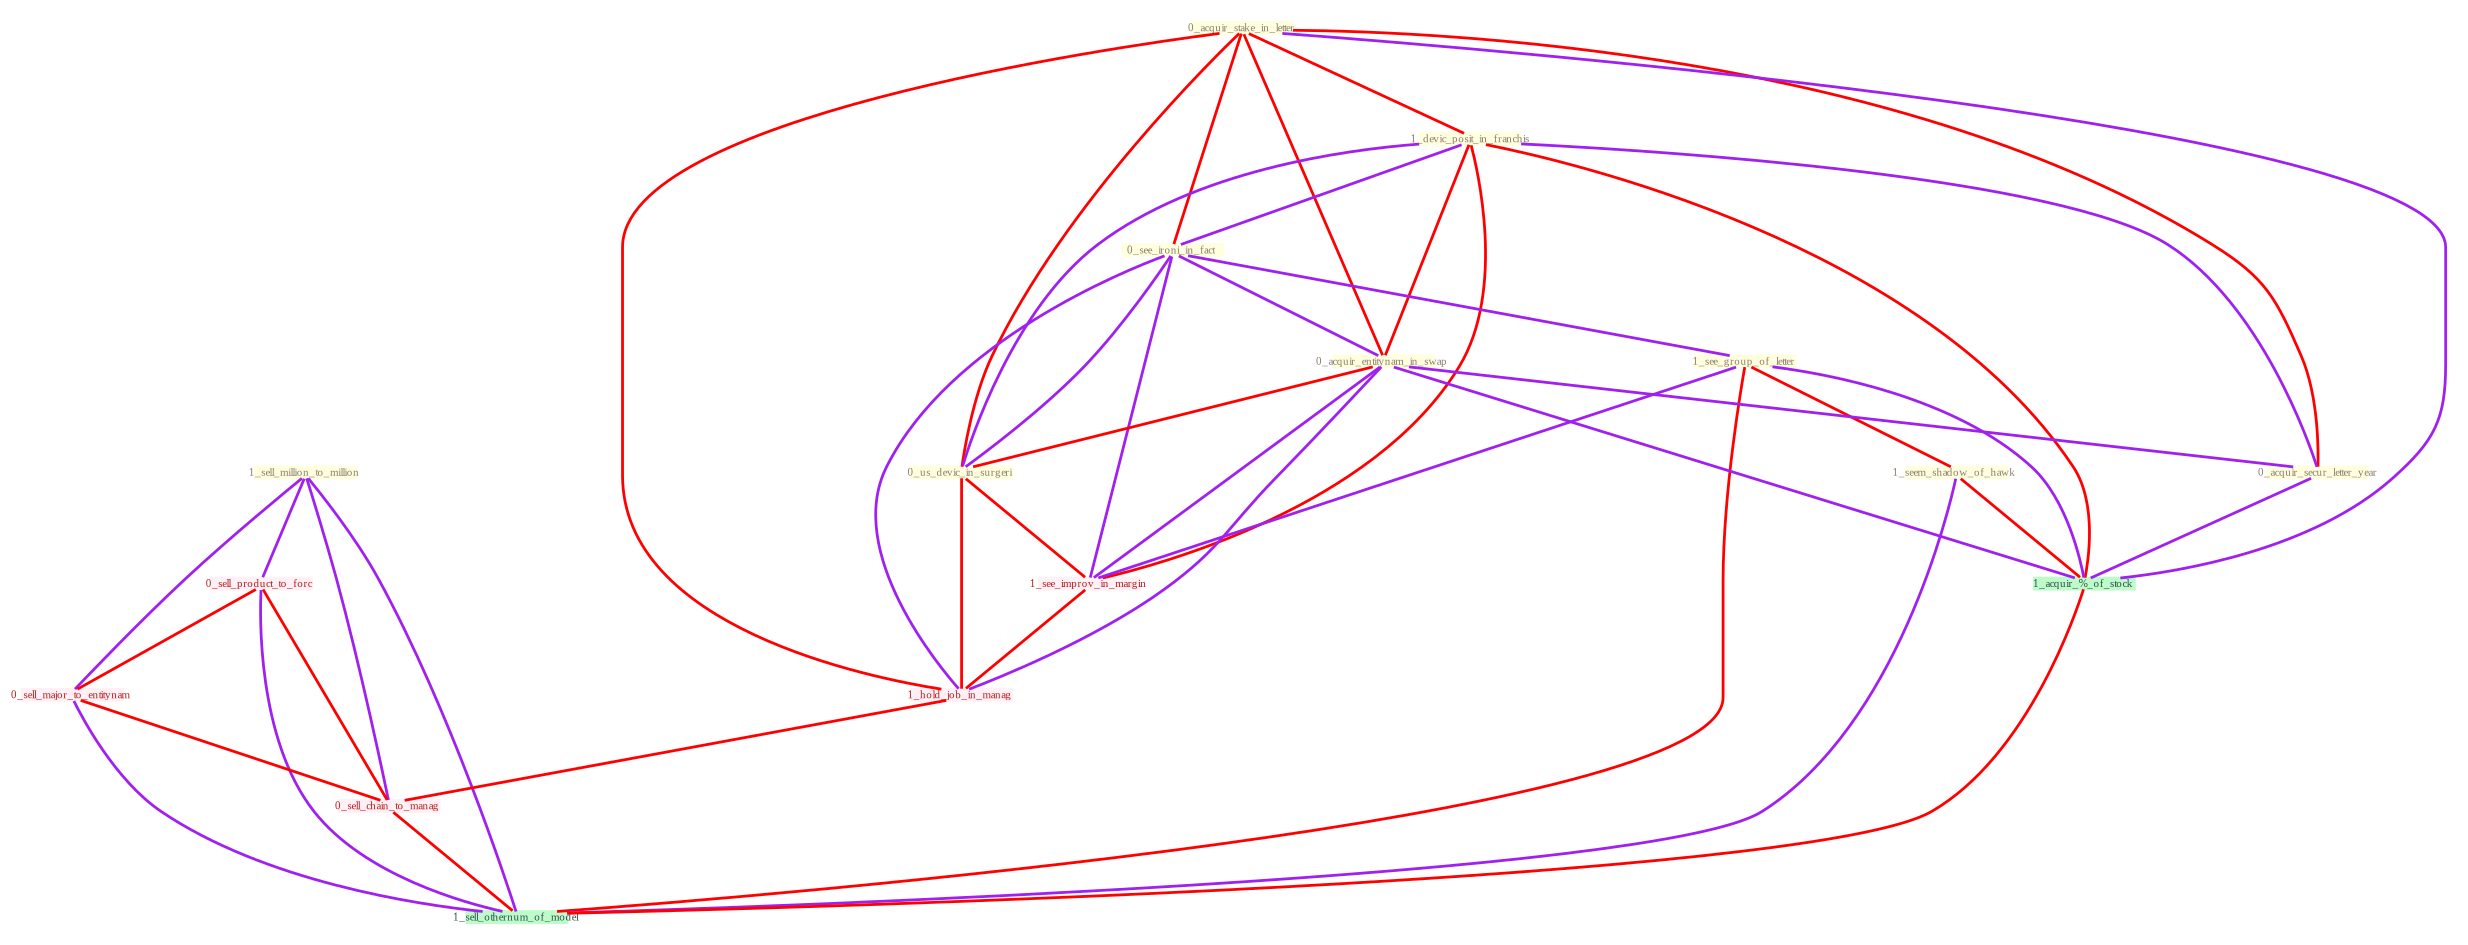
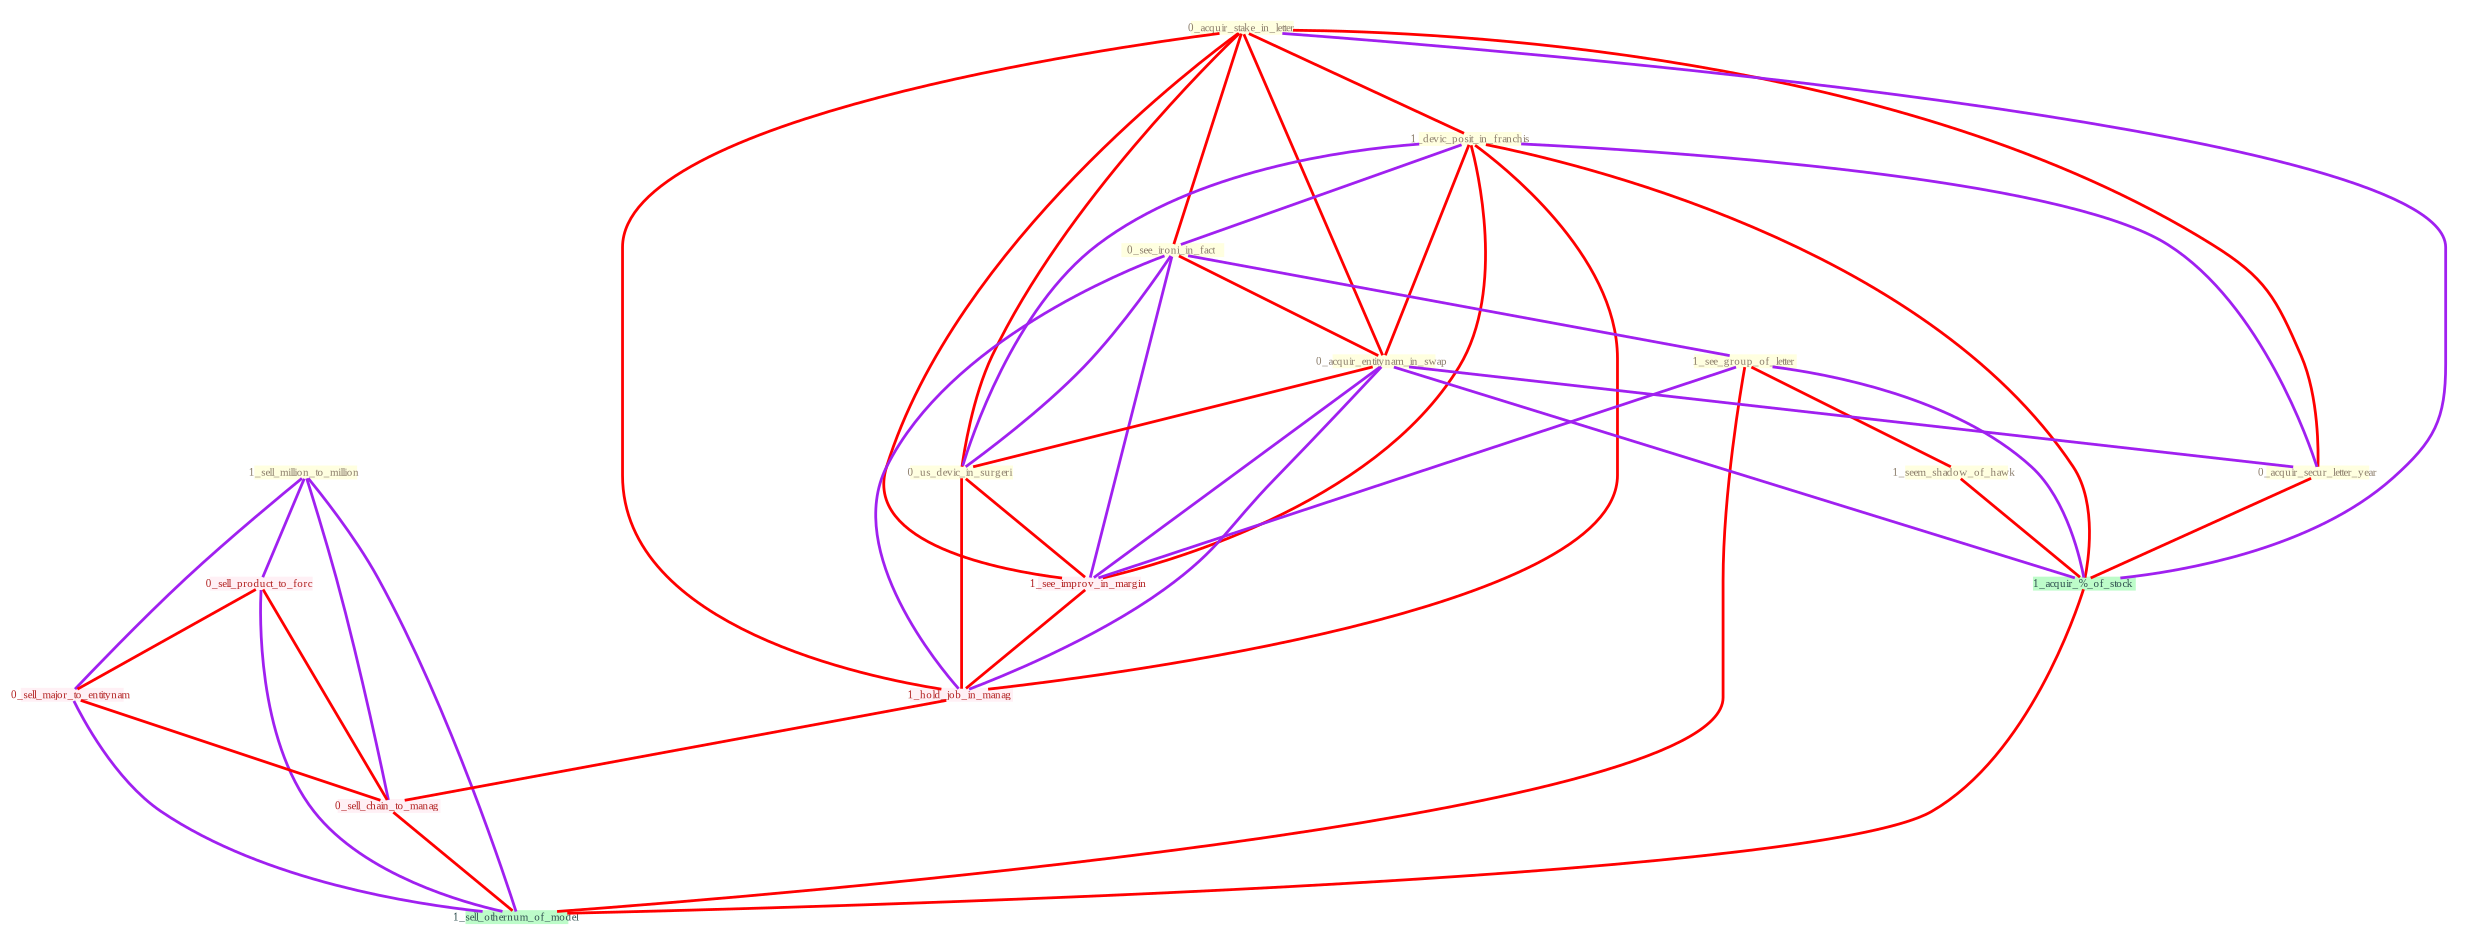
  graph {
    fontname="Liberation Serif"
    node [color="#ffffe0" fixedsize=true fontcolor="#8b7d6b" fontname="Liberation Serif" fontsize=4 shape=polygon style=filled]
    edge [color=red fontname="Liberation Serif" w=1]
    n1 [height=.06 label="0_acquir_stake_in_letter" width=.5]
    n2 [height=.06 label="1_devic_posit_in_franchis" width=.5]
    "0_see_ironi_in_fact " [height=.06 width=.5]
    "1_see_group_of_letter " [height=.06 width=.5]
    "0_acquir_entitynam_in_swap " [height=.06 width=.5]
    n6 [height=.06 label="0_acquir_secur_letter_year" width=.5]
    "1_seem_shadow_of_hawk " [height=.06 width=.5]
    "1_sell_million_to_million " [height=.06 width=.5]
    "0_us_devic_in_surgeri " [height=.06 width=.5]
    "1_see_improv_in_margin " [color="#fff0f5" fontcolor="#b22222" height=.06 width=.5]
    "1_hold_job_in_manag " [color="#fff0f5" fontcolor="#b22222" height=.06 width=.5]
    "0_sell_product_to_forc " [color="#fff0f5" fontcolor="#b22222" height=.06 width=.5]
    "0_sell_major_to_entitynam " [color="#fff0f5" fontcolor="#b22222" height=.06 width=.5]
    "0_sell_chain_to_manag " [color="#fff0f5" fontcolor="#b22222" height=.06 width=.5]
    "1_acquir_%_of_stock " [color="#BDFCC9" fontcolor="#2f4f4f" height=.06 width=.5]
    "1_sell_othernum_of_model " [color="#BDFCC9" fontcolor="#2f4f4f" height=.06 width=.5]
    subgraph sub_1 {
      n1
      n2
      "0_see_ironi_in_fact "
      "1_see_group_of_letter "
      "0_acquir_entitynam_in_swap "
      n6
      "1_seem_shadow_of_hawk "
      "1_sell_million_to_million "
      "0_us_devic_in_surgeri "
    }
    subgraph sub_2 {
      "1_see_improv_in_margin "
      "1_hold_job_in_manag "
      "0_sell_product_to_forc "
      "0_sell_major_to_entitynam "
      "0_sell_chain_to_manag "
    }
    n1 -- n2 [w=2]
    n1 -- "0_see_ironi_in_fact "
    n1 -- "0_acquir_entitynam_in_swap " [w=2]
    n1 -- n6
    n1 -- "0_us_devic_in_surgeri "
+   n1 -- "1_see_improv_in_margin "
    n1 -- "1_hold_job_in_manag "
    n1 -- "1_acquir_%_of_stock " [color=purple]
    n2 -- "0_see_ironi_in_fact " [color=purple]
    n2 -- "0_acquir_entitynam_in_swap " [w=2]
    n2 -- n6 [color=purple]
    n2 -- "0_us_devic_in_surgeri " [color=purple]
    n2 -- "1_see_improv_in_margin "
+   n2 -- "1_hold_job_in_manag "
    n2 -- "1_acquir_%_of_stock "
    "0_see_ironi_in_fact " -- "1_see_group_of_letter " [color=purple]
-   "0_see_ironi_in_fact " -- "0_acquir_entitynam_in_swap " [color=purple]
+   "0_see_ironi_in_fact " -- "0_acquir_entitynam_in_swap "
    "0_see_ironi_in_fact " -- "0_us_devic_in_surgeri " [color=purple]
    "0_see_ironi_in_fact " -- "1_see_improv_in_margin " [color=purple w=2]
    "0_see_ironi_in_fact " -- "1_hold_job_in_manag " [color=purple]
    "1_see_group_of_letter " -- "1_seem_shadow_of_hawk "
    "1_see_group_of_letter " -- "1_see_improv_in_margin " [color=purple]
    "1_see_group_of_letter " -- "1_acquir_%_of_stock " [color=purple]
    "1_see_group_of_letter " -- "1_sell_othernum_of_model "
    "0_acquir_entitynam_in_swap " -- n6 [color=purple]
    "0_acquir_entitynam_in_swap " -- "0_us_devic_in_surgeri "
    "0_acquir_entitynam_in_swap " -- "1_see_improv_in_margin " [color=purple]
    "0_acquir_entitynam_in_swap " -- "1_hold_job_in_manag " [color=purple]
    "0_acquir_entitynam_in_swap " -- "1_acquir_%_of_stock " [color=purple]
-   n6 -- "1_acquir_%_of_stock " [color=purple]
+   n6 -- "1_acquir_%_of_stock "
    "1_seem_shadow_of_hawk " -- "1_acquir_%_of_stock "
-   "1_seem_shadow_of_hawk " -- "1_sell_othernum_of_model " [color=purple]
    "1_sell_million_to_million " -- "0_sell_product_to_forc " [color=purple w=2]
    "1_sell_million_to_million " -- "0_sell_major_to_entitynam " [color=purple w=2]
    "1_sell_million_to_million " -- "0_sell_chain_to_manag " [color=purple w=2]
    "1_sell_million_to_million " -- "1_sell_othernum_of_model " [color=purple]
    "0_us_devic_in_surgeri " -- "1_see_improv_in_margin "
    "0_us_devic_in_surgeri " -- "1_hold_job_in_manag "
    "1_see_improv_in_margin " -- "1_hold_job_in_manag "
    "1_hold_job_in_manag " -- "0_sell_chain_to_manag "
    "0_sell_product_to_forc " -- "0_sell_major_to_entitynam " [w=2]
    "0_sell_product_to_forc " -- "0_sell_chain_to_manag " [w=2]
    "0_sell_product_to_forc " -- "1_sell_othernum_of_model " [color=purple]
    "0_sell_major_to_entitynam " -- "0_sell_chain_to_manag " [w=2]
    "0_sell_major_to_entitynam " -- "1_sell_othernum_of_model " [color=purple]
    "0_sell_chain_to_manag " -- "1_sell_othernum_of_model "
    "1_acquir_%_of_stock " -- "1_sell_othernum_of_model "
  }
